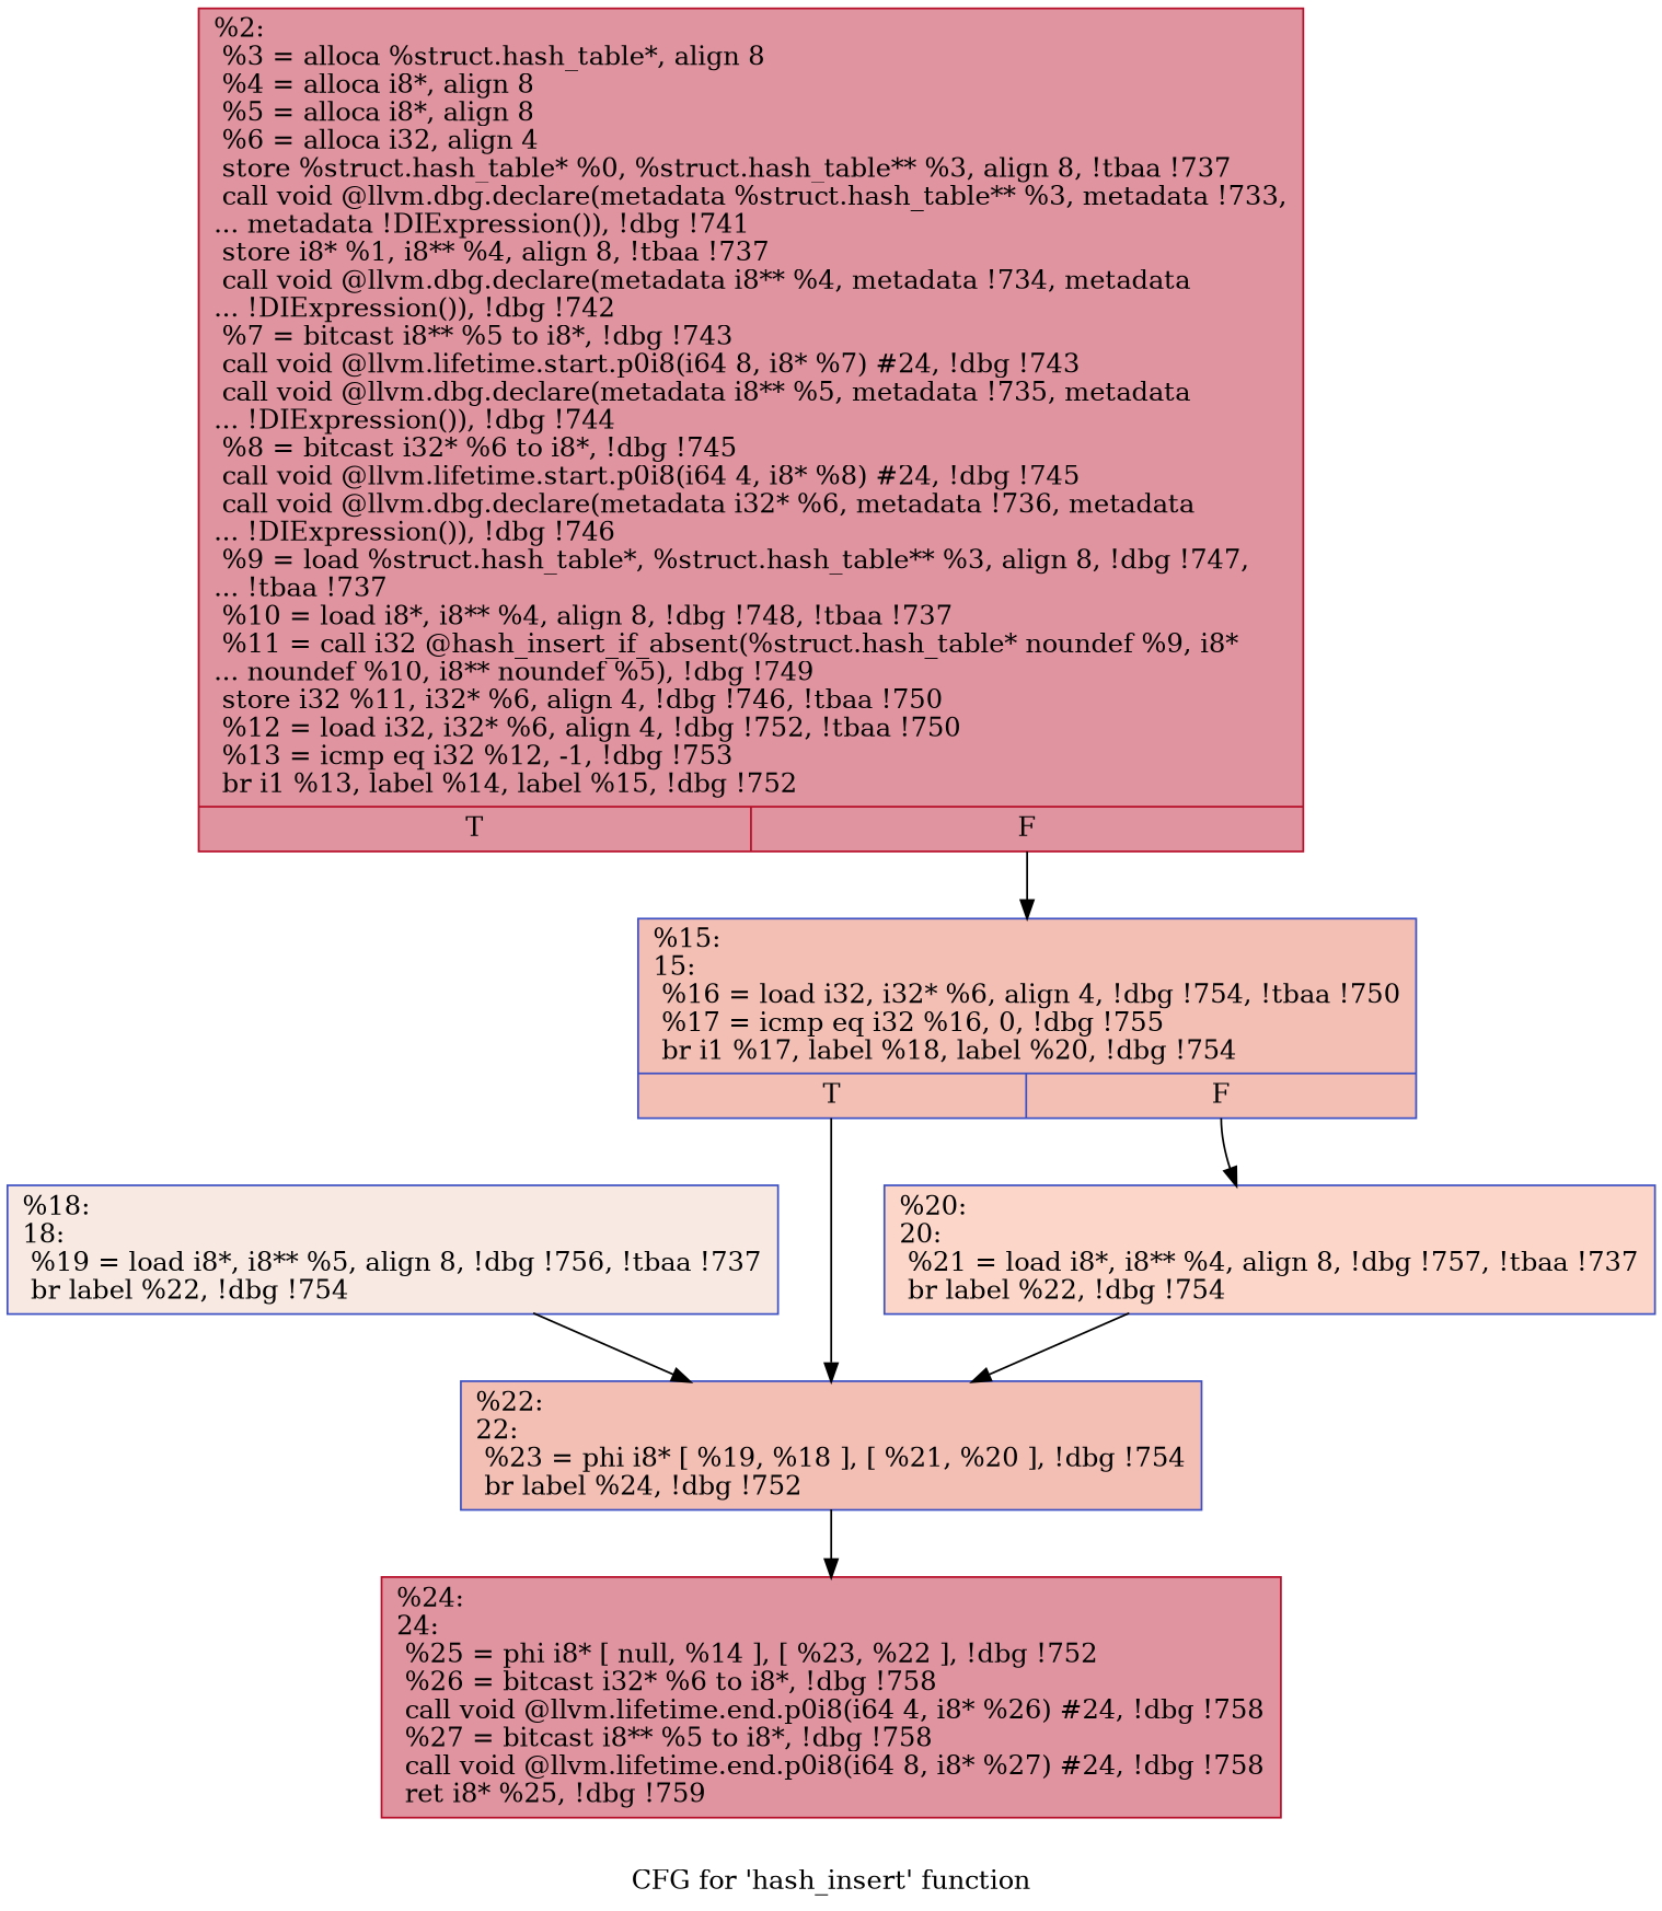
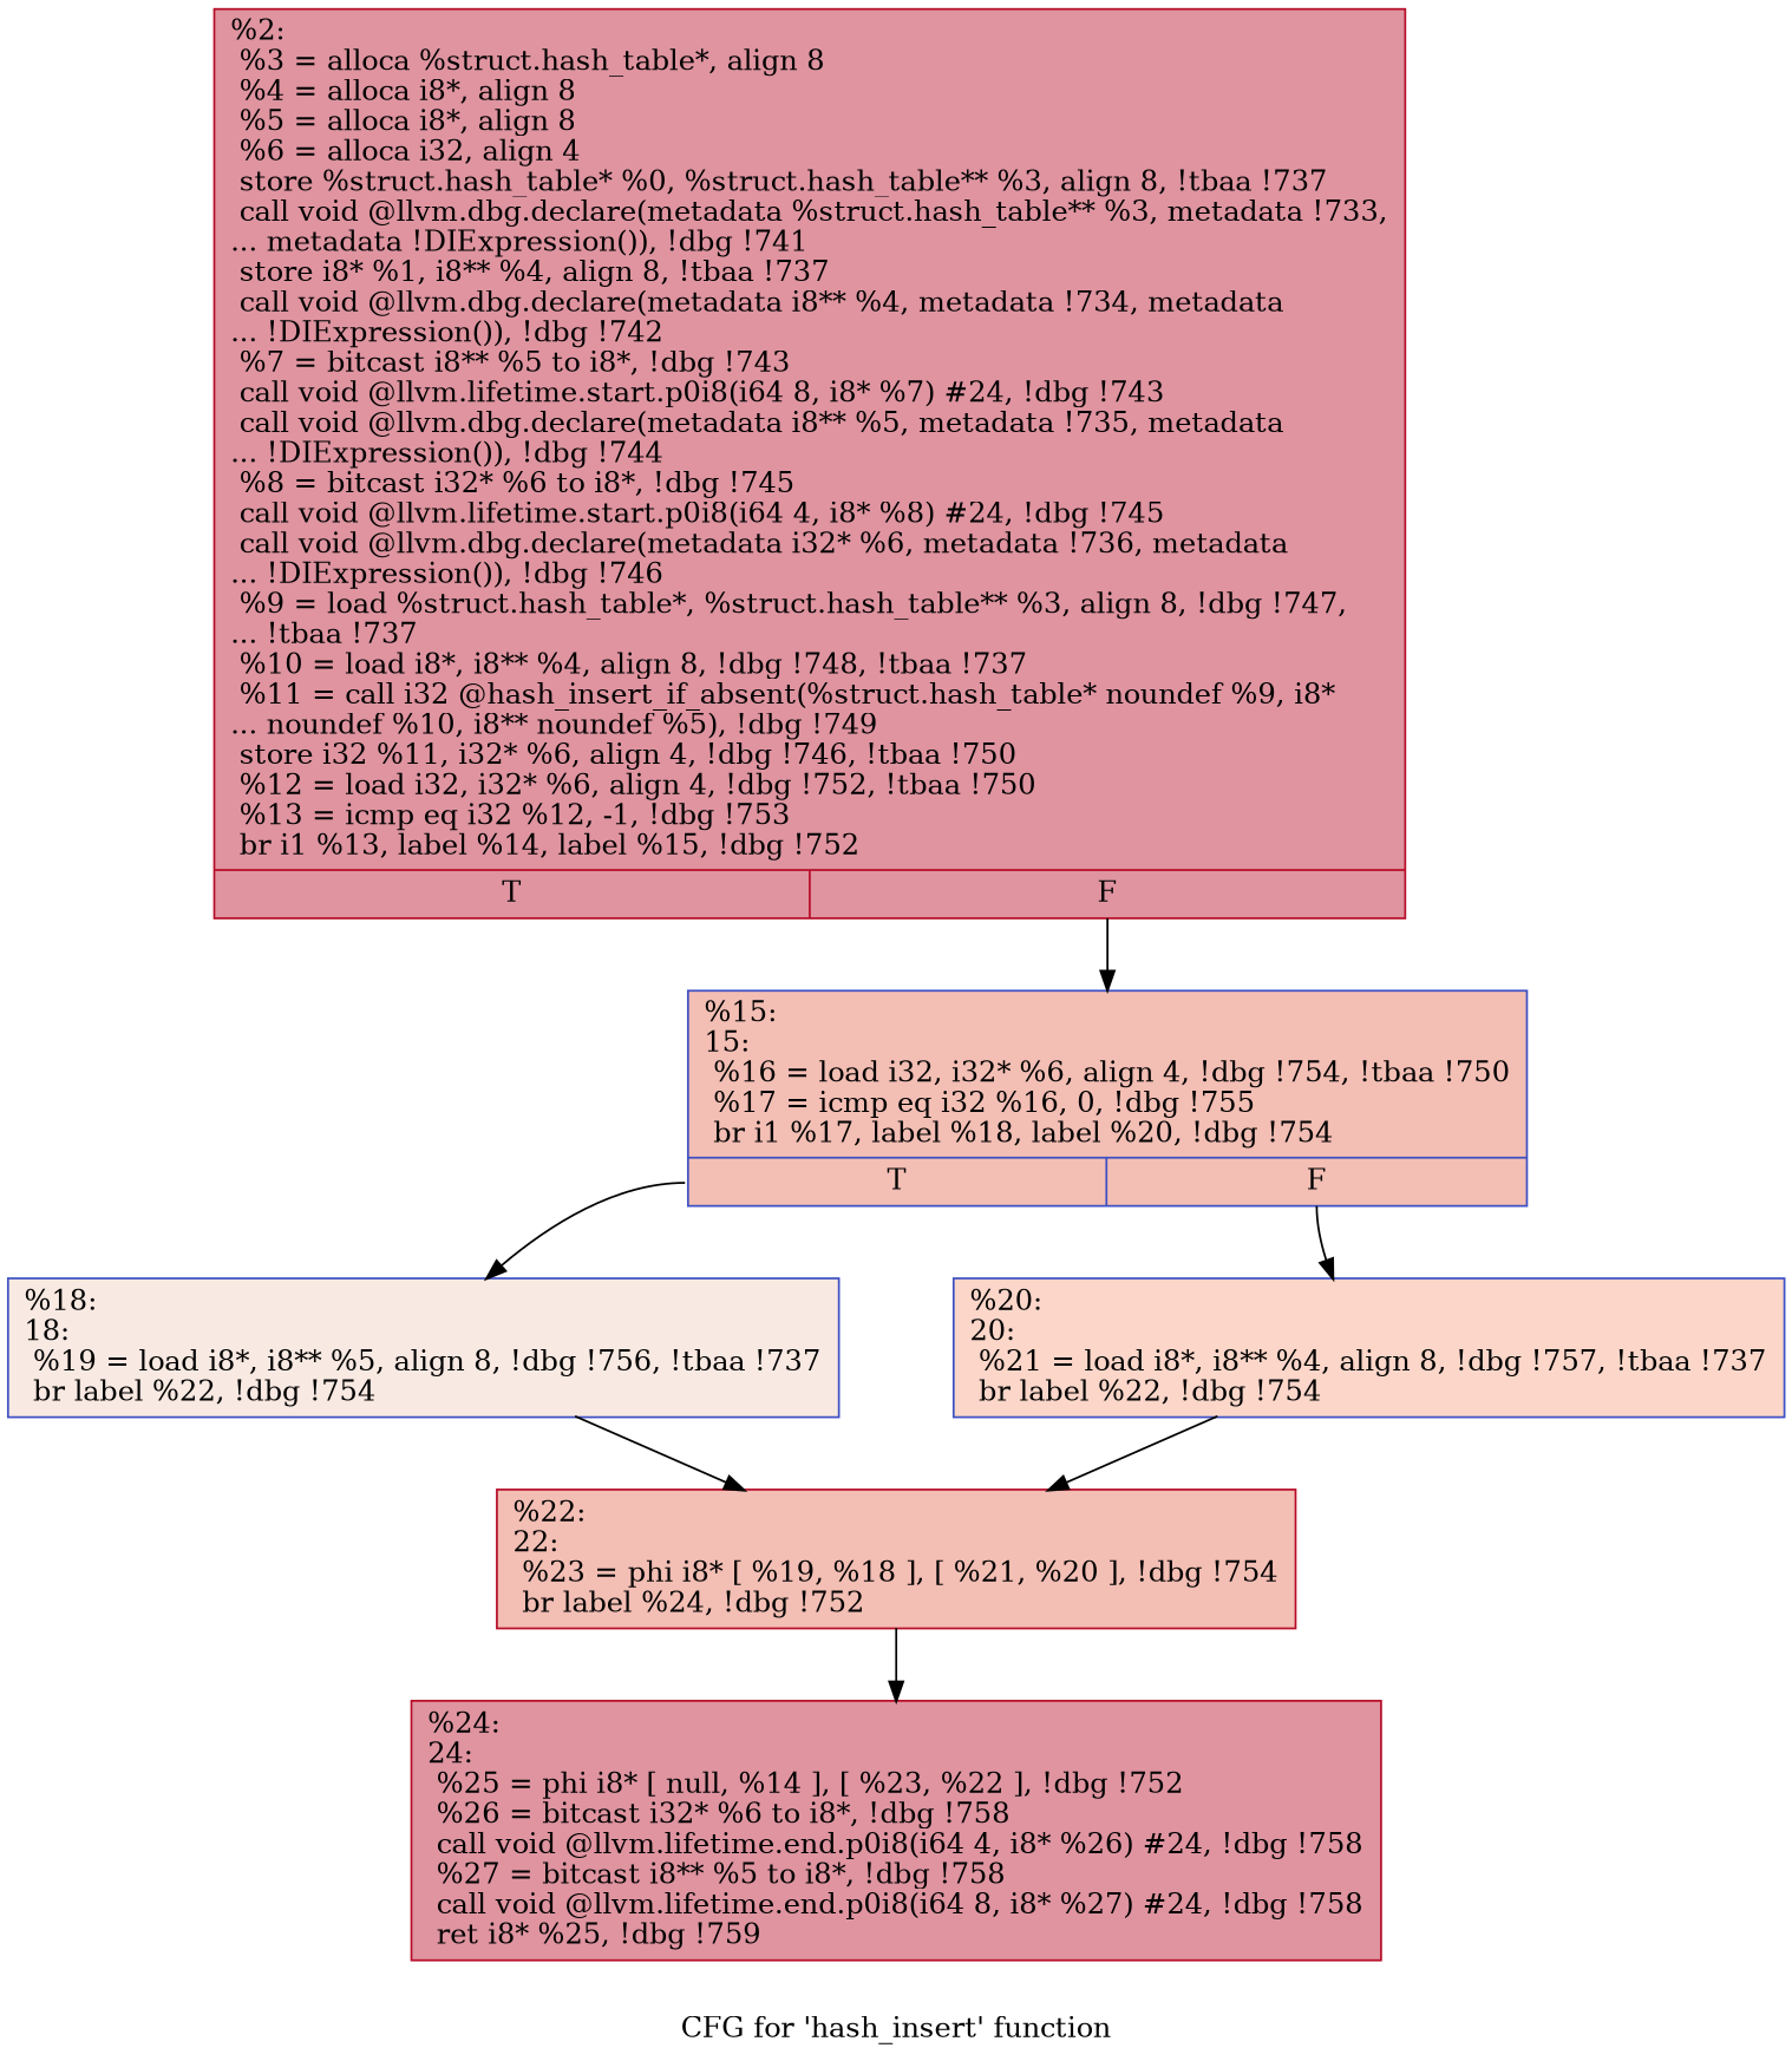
  digraph {
    label="CFG for 'hash_insert' function"
    node [color="#b70d28ff" fillcolor="#b70d2870" shape=record style=filled]
    n1 [label="{%2:\l  %3 = alloca %struct.hash_table*, align 8\l  %4 = alloca i8*, align 8\l  %5 = alloca i8*, align 8\l  %6 = alloca i32, align 4\l  store %struct.hash_table* %0, %struct.hash_table** %3, align 8, !tbaa !737\l  call void @llvm.dbg.declare(metadata %struct.hash_table** %3, metadata !733,\l... metadata !DIExpression()), !dbg !741\l  store i8* %1, i8** %4, align 8, !tbaa !737\l  call void @llvm.dbg.declare(metadata i8** %4, metadata !734, metadata\l... !DIExpression()), !dbg !742\l  %7 = bitcast i8** %5 to i8*, !dbg !743\l  call void @llvm.lifetime.start.p0i8(i64 8, i8* %7) #24, !dbg !743\l  call void @llvm.dbg.declare(metadata i8** %5, metadata !735, metadata\l... !DIExpression()), !dbg !744\l  %8 = bitcast i32* %6 to i8*, !dbg !745\l  call void @llvm.lifetime.start.p0i8(i64 4, i8* %8) #24, !dbg !745\l  call void @llvm.dbg.declare(metadata i32* %6, metadata !736, metadata\l... !DIExpression()), !dbg !746\l  %9 = load %struct.hash_table*, %struct.hash_table** %3, align 8, !dbg !747,\l... !tbaa !737\l  %10 = load i8*, i8** %4, align 8, !dbg !748, !tbaa !737\l  %11 = call i32 @hash_insert_if_absent(%struct.hash_table* noundef %9, i8*\l... noundef %10, i8** noundef %5), !dbg !749\l  store i32 %11, i32* %6, align 4, !dbg !746, !tbaa !750\l  %12 = load i32, i32* %6, align 4, !dbg !752, !tbaa !750\l  %13 = icmp eq i32 %12, -1, !dbg !753\l  br i1 %13, label %14, label %15, !dbg !752\l|{<s0>T|<s1>F}}"]
    n2 [color="#3d50c3ff" fillcolor="#e36c5570" label="{%15:\l15:                                               \l  %16 = load i32, i32* %6, align 4, !dbg !754, !tbaa !750\l  %17 = icmp eq i32 %16, 0, !dbg !755\l  br i1 %17, label %18, label %20, !dbg !754\l|{<s0>T|<s1>F}}"]
    n3 [color="#3d50c3ff" fillcolor="#efcebd70" label="{%18:\l18:                                               \l  %19 = load i8*, i8** %5, align 8, !dbg !756, !tbaa !737\l  br label %22, !dbg !754\l}"]
    n4 [color="#3d50c3ff" fillcolor="#f6a38570" label="{%20:\l20:                                               \l  %21 = load i8*, i8** %4, align 8, !dbg !757, !tbaa !737\l  br label %22, !dbg !754\l}"]
    n5 [label="{%24:\l24:                                               \l  %25 = phi i8* [ null, %14 ], [ %23, %22 ], !dbg !752\l  %26 = bitcast i32* %6 to i8*, !dbg !758\l  call void @llvm.lifetime.end.p0i8(i64 4, i8* %26) #24, !dbg !758\l  %27 = bitcast i8** %5 to i8*, !dbg !758\l  call void @llvm.lifetime.end.p0i8(i64 8, i8* %27) #24, !dbg !758\l  ret i8* %25, !dbg !759\l}"]
-   n6 [color="#3d50c3ff" fillcolor="#e36c5570" label="{%22:\l22:                                               \l  %23 = phi i8* [ %19, %18 ], [ %21, %20 ], !dbg !754\l  br label %24, !dbg !752\l}"]
+   n6 [fillcolor="#e36c5570" label="{%22:\l22:                                               \l  %23 = phi i8* [ %19, %18 ], [ %21, %20 ], !dbg !754\l  br label %24, !dbg !752\l}"]
    n1 -> n2 [tailport=s1]
-   n2 -> n6 [tailport=s0]
+   n2 -> n3 [tailport=s0]
    n2 -> n4 [tailport=s1]
    n3 -> n6
    n4 -> n6
    n6 -> n5
  }
